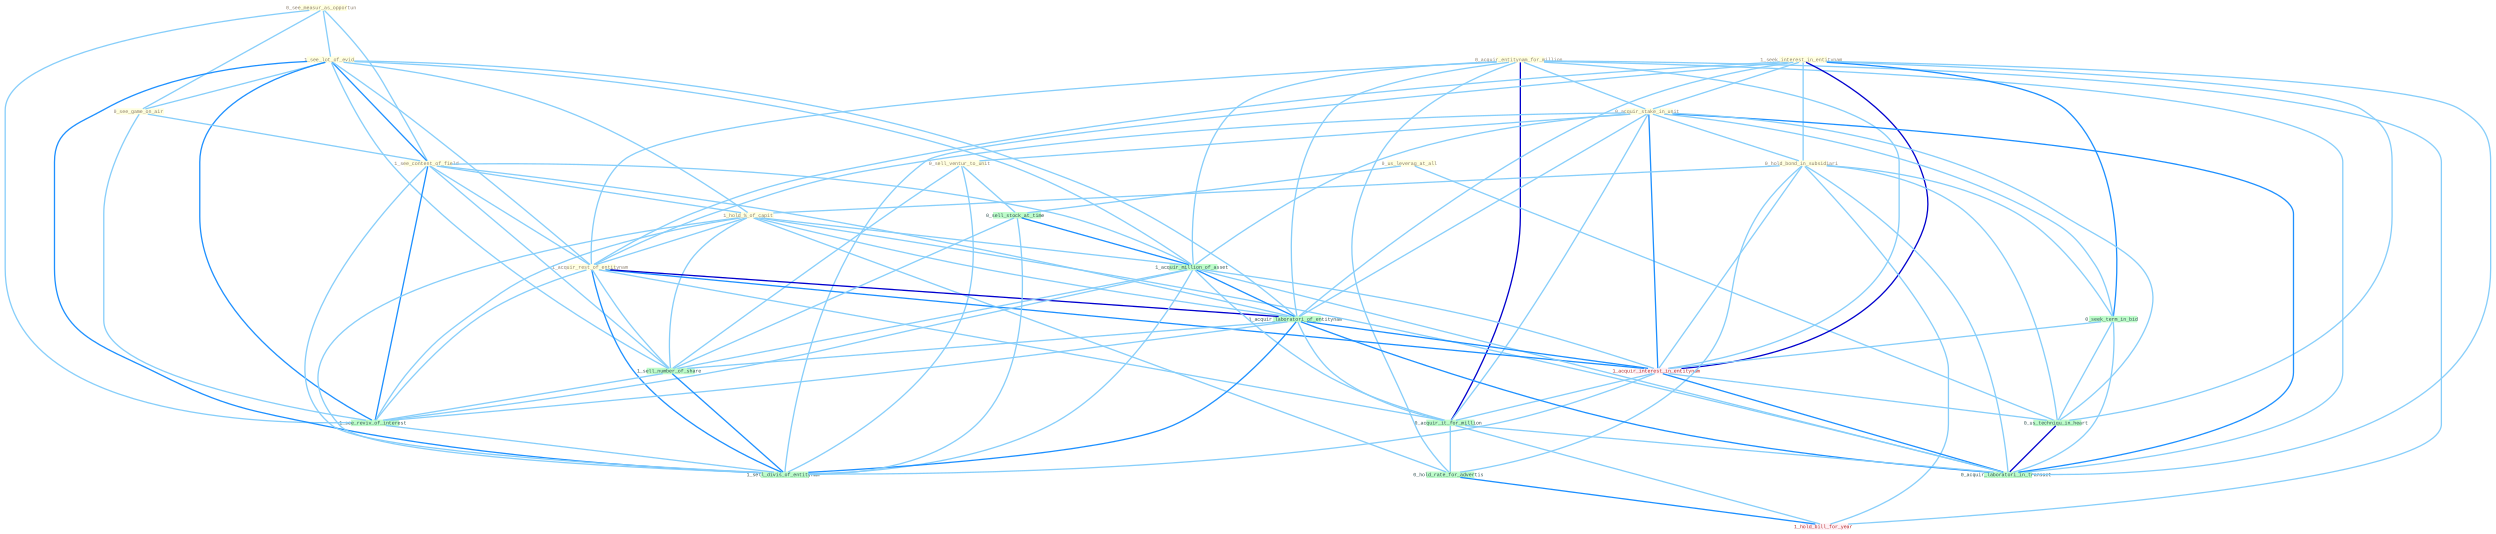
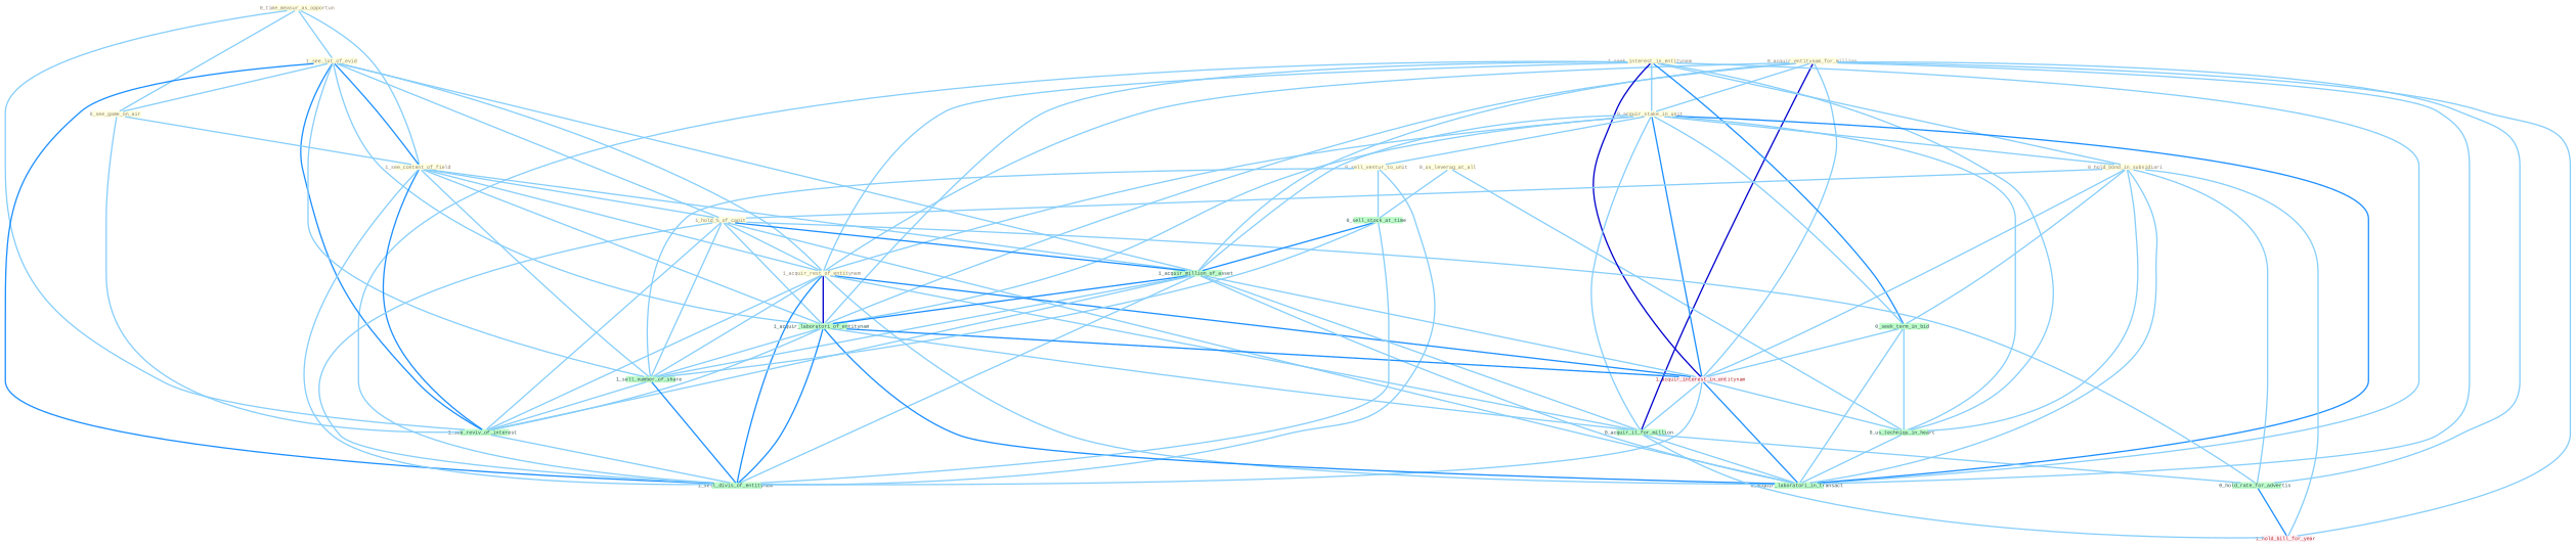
  graph {
    fontname="Liberation Mono"
    node [color="#ffffe0" fixedsize=true fontcolor="#8b7d6b" fontname="Liberation Mono" fontsize=4 shape=polygon style=filled]
    edge [color="#87cefa" fontname="Liberation Mono" w=1]
    "0_acquir_entitynam_for_million " [height=.06 width=.5]
    "0_us_leverag_at_all " [height=.06 width=.5]
-   "0_see_measur_as_opportun " [height=.06 width=.5]
+   "0_see_measur_as_opportun " [height=.06 width=.5 label="0_time_measur_as_opportun"]
    "1_seek_interest_in_entitynam " [height=.06 width=.5]
    "0_acquir_stake_in_unit " [height=.06 width=.5]
    "0_sell_ventur_to_unit " [height=.06 width=.5]
    "1_see_lot_of_evid " [height=.06 width=.5]
    "0_see_game_on_air " [height=.06 width=.5]
    "1_see_content_of_field " [height=.06 width=.5]
    "0_hold_bond_in_subsidiari " [height=.06 width=.5]
    "1_hold_%_of_capit " [height=.06 width=.5]
    "1_acquir_rest_of_entitynam " [height=.06 width=.5]
    "1_acquir_interest_in_entitynam " [color="#fff0f5" fontcolor="#b22222" height=.06 width=.5]
    "1_hold_bill_for_year " [color="#fff0f5" fontcolor="#b22222" height=.06 width=.5]
    "1_acquir_million_of_asset " [color="#BDFCC9" fontcolor="#2f4f4f" height=.06 width=.5]
    "1_acquir_laboratori_of_entitynam " [color="#BDFCC9" fontcolor="#2f4f4f" height=.06 width=.5]
    "0_acquir_it_for_million " [color="#BDFCC9" fontcolor="#2f4f4f" height=.06 width=.5]
    "0_hold_rate_for_advertis " [color="#BDFCC9" fontcolor="#2f4f4f" height=.06 width=.5]
    "0_acquir_laboratori_in_transact " [color="#BDFCC9" fontcolor="#2f4f4f" height=.06 width=.5]
    "0_us_techniqu_in_heart " [color="#BDFCC9" fontcolor="#2f4f4f" height=.06 width=.5]
    "0_sell_stock_at_time " [color="#BDFCC9" fontcolor="#2f4f4f" height=.06 width=.5]
    "1_see_reviv_of_interest " [color="#BDFCC9" fontcolor="#2f4f4f" height=.06 width=.5]
    "0_seek_term_in_bid " [color="#BDFCC9" fontcolor="#2f4f4f" height=.06 width=.5]
    "1_sell_divis_of_entitynam " [color="#BDFCC9" fontcolor="#2f4f4f" height=.06 width=.5]
    "1_sell_number_of_share " [color="#BDFCC9" fontcolor="#2f4f4f" height=.06 width=.5]
    subgraph sub_1 {
      "0_acquir_entitynam_for_million "
      "0_us_leverag_at_all "
      "0_see_measur_as_opportun "
      "1_seek_interest_in_entitynam "
      "0_acquir_stake_in_unit "
      "0_sell_ventur_to_unit "
      "1_see_lot_of_evid "
      "0_see_game_on_air "
      "1_see_content_of_field "
      "0_hold_bond_in_subsidiari "
      "1_hold_%_of_capit "
      "1_acquir_rest_of_entitynam "
    }
    subgraph sub_2 {
      "1_acquir_interest_in_entitynam "
      "1_hold_bill_for_year "
    }
    "0_acquir_entitynam_for_million " -- "0_acquir_stake_in_unit "
    "0_acquir_entitynam_for_million " -- "1_acquir_rest_of_entitynam "
    "0_acquir_entitynam_for_million " -- "1_acquir_interest_in_entitynam "
    "0_acquir_entitynam_for_million " -- "1_hold_bill_for_year "
    "0_acquir_entitynam_for_million " -- "1_acquir_million_of_asset "
    "0_acquir_entitynam_for_million " -- "1_acquir_laboratori_of_entitynam "
    "0_acquir_entitynam_for_million " -- "0_acquir_it_for_million " [color="#0000cd" w=3]
    "0_acquir_entitynam_for_million " -- "0_hold_rate_for_advertis "
    "0_acquir_entitynam_for_million " -- "0_acquir_laboratori_in_transact "
    "0_us_leverag_at_all " -- "0_us_techniqu_in_heart "
    "0_us_leverag_at_all " -- "0_sell_stock_at_time "
    "0_see_measur_as_opportun " -- "1_see_lot_of_evid "
    "0_see_measur_as_opportun " -- "0_see_game_on_air "
    "0_see_measur_as_opportun " -- "1_see_content_of_field "
    "0_see_measur_as_opportun " -- "1_see_reviv_of_interest "
    "1_seek_interest_in_entitynam " -- "0_acquir_stake_in_unit "
    "1_seek_interest_in_entitynam " -- "0_hold_bond_in_subsidiari "
    "1_seek_interest_in_entitynam " -- "1_acquir_rest_of_entitynam "
    "1_seek_interest_in_entitynam " -- "1_acquir_interest_in_entitynam " [color="#0000cd" w=3]
    "1_seek_interest_in_entitynam " -- "1_acquir_laboratori_of_entitynam "
    "1_seek_interest_in_entitynam " -- "0_acquir_laboratori_in_transact "
    "1_seek_interest_in_entitynam " -- "0_us_techniqu_in_heart "
    "1_seek_interest_in_entitynam " -- "0_seek_term_in_bid " [color="#1e90ff" w=2]
    "1_seek_interest_in_entitynam " -- "1_sell_divis_of_entitynam "
    "0_acquir_stake_in_unit " -- "0_sell_ventur_to_unit "
    "0_acquir_stake_in_unit " -- "0_hold_bond_in_subsidiari "
    "0_acquir_stake_in_unit " -- "1_acquir_rest_of_entitynam "
    "0_acquir_stake_in_unit " -- "1_acquir_interest_in_entitynam " [color="#1e90ff" w=2]
    "0_acquir_stake_in_unit " -- "1_acquir_million_of_asset "
    "0_acquir_stake_in_unit " -- "1_acquir_laboratori_of_entitynam "
    "0_acquir_stake_in_unit " -- "0_acquir_it_for_million "
    "0_acquir_stake_in_unit " -- "0_acquir_laboratori_in_transact " [color="#1e90ff" w=2]
    "0_acquir_stake_in_unit " -- "0_us_techniqu_in_heart "
    "0_acquir_stake_in_unit " -- "0_seek_term_in_bid "
    "0_sell_ventur_to_unit " -- "0_sell_stock_at_time "
    "0_sell_ventur_to_unit " -- "1_sell_divis_of_entitynam "
    "0_sell_ventur_to_unit " -- "1_sell_number_of_share "
    "1_see_lot_of_evid " -- "0_see_game_on_air "
    "1_see_lot_of_evid " -- "1_see_content_of_field " [color="#1e90ff" w=2]
    "1_see_lot_of_evid " -- "1_hold_%_of_capit "
    "1_see_lot_of_evid " -- "1_acquir_rest_of_entitynam "
    "1_see_lot_of_evid " -- "1_acquir_million_of_asset "
    "1_see_lot_of_evid " -- "1_acquir_laboratori_of_entitynam "
    "1_see_lot_of_evid " -- "1_see_reviv_of_interest " [color="#1e90ff" w=2]
    "1_see_lot_of_evid " -- "1_sell_divis_of_entitynam " [color="#1e90ff"]
    "1_see_lot_of_evid " -- "1_sell_number_of_share "
    "0_see_game_on_air " -- "1_see_content_of_field "
    "0_see_game_on_air " -- "1_see_reviv_of_interest "
    "1_see_content_of_field " -- "1_hold_%_of_capit "
    "1_see_content_of_field " -- "1_acquir_rest_of_entitynam "
    "1_see_content_of_field " -- "1_acquir_million_of_asset "
    "1_see_content_of_field " -- "1_acquir_laboratori_of_entitynam "
    "1_see_content_of_field " -- "1_see_reviv_of_interest " [color="#1e90ff" w=2]
    "1_see_content_of_field " -- "1_sell_divis_of_entitynam "
    "1_see_content_of_field " -- "1_sell_number_of_share "
    "0_hold_bond_in_subsidiari " -- "1_hold_%_of_capit "
    "0_hold_bond_in_subsidiari " -- "1_acquir_interest_in_entitynam "
    "0_hold_bond_in_subsidiari " -- "1_hold_bill_for_year "
    "0_hold_bond_in_subsidiari " -- "0_hold_rate_for_advertis "
    "0_hold_bond_in_subsidiari " -- "0_acquir_laboratori_in_transact "
    "0_hold_bond_in_subsidiari " -- "0_us_techniqu_in_heart "
    "0_hold_bond_in_subsidiari " -- "0_seek_term_in_bid "
    "1_hold_%_of_capit " -- "1_acquir_rest_of_entitynam "
-   "1_hold_%_of_capit " -- "1_acquir_million_of_asset "
+   "1_hold_%_of_capit " -- "1_acquir_million_of_asset " [color="#1e90ff"]
    "1_hold_%_of_capit " -- "1_acquir_laboratori_of_entitynam "
    "1_hold_%_of_capit " -- "0_hold_rate_for_advertis "
    "1_hold_%_of_capit " -- "0_acquir_laboratori_in_transact "
    "1_hold_%_of_capit " -- "1_see_reviv_of_interest "
    "1_hold_%_of_capit " -- "1_sell_divis_of_entitynam "
    "1_hold_%_of_capit " -- "1_sell_number_of_share "
    "1_acquir_rest_of_entitynam " -- "1_acquir_interest_in_entitynam " [color="#1e90ff" w=2]
    "1_acquir_rest_of_entitynam " -- "1_acquir_laboratori_of_entitynam " [color="#0000cd" w=3]
    "1_acquir_rest_of_entitynam " -- "0_acquir_it_for_million "
+   "1_acquir_rest_of_entitynam " -- "0_acquir_laboratori_in_transact "
    "1_acquir_rest_of_entitynam " -- "1_see_reviv_of_interest "
    "1_acquir_rest_of_entitynam " -- "1_sell_divis_of_entitynam " [color="#1e90ff" w=2]
    "1_acquir_rest_of_entitynam " -- "1_sell_number_of_share "
    "1_acquir_interest_in_entitynam " -- "0_acquir_it_for_million "
    "1_acquir_interest_in_entitynam " -- "0_acquir_laboratori_in_transact " [color="#1e90ff" w=2]
    "1_acquir_interest_in_entitynam " -- "0_us_techniqu_in_heart "
    "1_acquir_interest_in_entitynam " -- "1_sell_divis_of_entitynam "
    "1_acquir_million_of_asset " -- "1_acquir_interest_in_entitynam "
    "1_acquir_million_of_asset " -- "1_acquir_laboratori_of_entitynam " [color="#1e90ff" w=2]
    "1_acquir_million_of_asset " -- "0_acquir_it_for_million "
    "1_acquir_million_of_asset " -- "0_acquir_laboratori_in_transact "
    "1_acquir_million_of_asset " -- "1_see_reviv_of_interest "
    "1_acquir_million_of_asset " -- "1_sell_divis_of_entitynam "
    "1_acquir_million_of_asset " -- "1_sell_number_of_share "
    "1_acquir_laboratori_of_entitynam " -- "1_acquir_interest_in_entitynam " [color="#1e90ff" w=2]
    "1_acquir_laboratori_of_entitynam " -- "0_acquir_it_for_million "
    "1_acquir_laboratori_of_entitynam " -- "0_acquir_laboratori_in_transact " [color="#1e90ff" w=2]
    "1_acquir_laboratori_of_entitynam " -- "1_see_reviv_of_interest "
    "1_acquir_laboratori_of_entitynam " -- "1_sell_divis_of_entitynam " [color="#1e90ff" w=2]
    "1_acquir_laboratori_of_entitynam " -- "1_sell_number_of_share "
    "0_acquir_it_for_million " -- "1_hold_bill_for_year "
    "0_acquir_it_for_million " -- "0_hold_rate_for_advertis "
    "0_acquir_it_for_million " -- "0_acquir_laboratori_in_transact "
    "0_hold_rate_for_advertis " -- "1_hold_bill_for_year " [color="#1e90ff" w=2]
-   "0_us_techniqu_in_heart " -- "0_acquir_laboratori_in_transact " [color="#0000cd"]
+   "0_us_techniqu_in_heart " -- "0_acquir_laboratori_in_transact "
    "0_sell_stock_at_time " -- "1_acquir_million_of_asset " [color="#1e90ff" w=2]
    "0_sell_stock_at_time " -- "1_sell_divis_of_entitynam "
    "0_sell_stock_at_time " -- "1_sell_number_of_share "
    "1_see_reviv_of_interest " -- "1_sell_divis_of_entitynam "
    "0_seek_term_in_bid " -- "1_acquir_interest_in_entitynam "
    "0_seek_term_in_bid " -- "0_acquir_laboratori_in_transact "
    "0_seek_term_in_bid " -- "0_us_techniqu_in_heart "
    "1_sell_number_of_share " -- "1_see_reviv_of_interest "
    "1_sell_number_of_share " -- "1_sell_divis_of_entitynam " [color="#1e90ff" w=2]
  }
